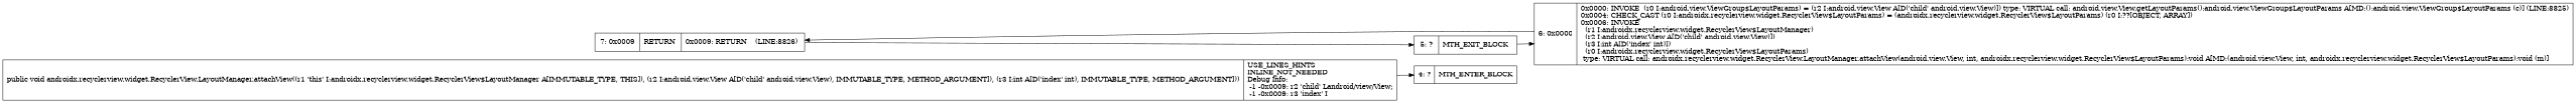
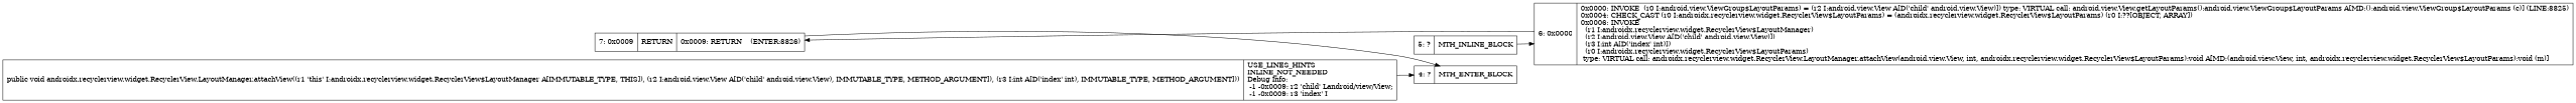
  digraph {
    rankdir=LR
    node [shape=record]
    n1 [label="{4\:\ ?|MTH_ENTER_BLOCK\l}"]
    n2 [label="{6\:\ 0x0000|0x0000: INVOKE  (r0 I:android.view.ViewGroup$LayoutParams) = (r2 I:android.view.View A[D('child' android.view.View)]) type: VIRTUAL call: android.view.View.getLayoutParams():android.view.ViewGroup$LayoutParams A[MD:():android.view.ViewGroup$LayoutParams (c)] (LINE:8825)\l0x0004: CHECK_CAST (r0 I:androidx.recyclerview.widget.RecyclerView$LayoutParams) = (androidx.recyclerview.widget.RecyclerView$LayoutParams) (r0 I:??[OBJECT, ARRAY]) \l0x0006: INVOKE  \l  (r1 I:androidx.recyclerview.widget.RecyclerView$LayoutManager)\l  (r2 I:android.view.View A[D('child' android.view.View)])\l  (r3 I:int A[D('index' int)])\l  (r0 I:androidx.recyclerview.widget.RecyclerView$LayoutParams)\l type: VIRTUAL call: androidx.recyclerview.widget.RecyclerView.LayoutManager.attachView(android.view.View, int, androidx.recyclerview.widget.RecyclerView$LayoutParams):void A[MD:(android.view.View, int, androidx.recyclerview.widget.RecyclerView$LayoutParams):void (m)]\l}"]
-   n3 [label="{7\:\ 0x0009|RETURN\l|0x0009: RETURN    (LINE:8826)\l}"]
-   n4 [label="{5\:\ ?|MTH_EXIT_BLOCK\l}"]
+   n3 [label="{7\:\ 0x0009|RETURN\l|0x0009: RETURN    (ENTER:8826)\l}"]
+   n4 [label="{5\:\ ?|MTH_INLINE_BLOCK\l}"]
    n5 [label="{public void androidx.recyclerview.widget.RecyclerView.LayoutManager.attachView((r1 'this' I:androidx.recyclerview.widget.RecyclerView$LayoutManager A[IMMUTABLE_TYPE, THIS]), (r2 I:android.view.View A[D('child' android.view.View), IMMUTABLE_TYPE, METHOD_ARGUMENT]), (r3 I:int A[D('index' int), IMMUTABLE_TYPE, METHOD_ARGUMENT]))  | USE_LINES_HINTS\lINLINE_NOT_NEEDED\lDebug Info:\l  \-1 \-0x0009: r2 'child' Landroid\/view\/View;\l  \-1 \-0x0009: r3 'index' I\l}"]
    n2 -> n3
-   n3 -> n4
+   n3 -> n1
    n4 -> n2
    n5 -> n1
  }
